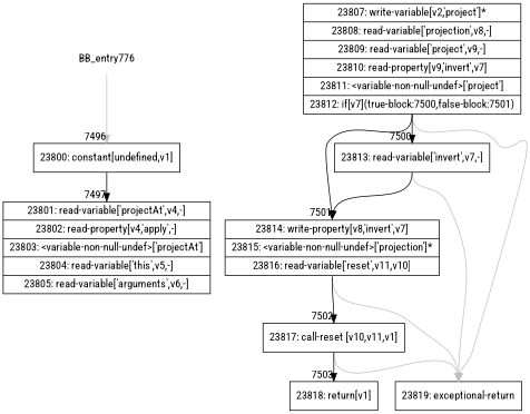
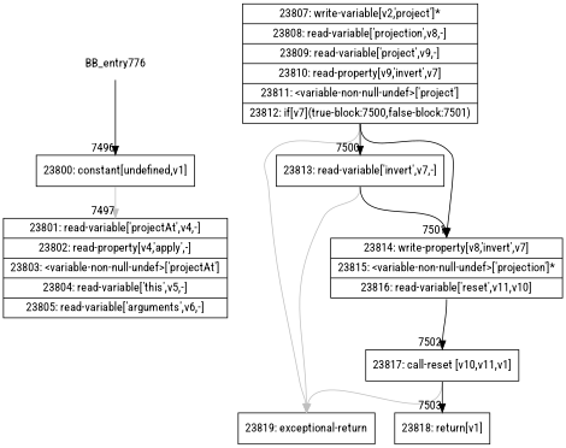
  digraph {
    fontname="Roboto Condensed"
    rankdir=TD
    node [fontname="Roboto Condensed" shape=record]
    edge [fontname="Roboto Condensed" headport=n tailport=s]
    n1 [label=BB_entry776 shape=none]
    n2 [label="{23800: constant[undefined,v1]}"]
    n3 [label="{23801: read-variable['projectAt',v4,-]|23802: read-property[v4,'apply',-]|23803: \<variable-non-null-undef\>['projectAt']|23804: read-variable['this',v5,-]|23805: read-variable['arguments',v6,-]}"]
    n4 [label="{23819: exceptional-return}"]
    n5 [label="{23807: write-variable[v2,'project']*|23808: read-variable['projection',v8,-]|23809: read-variable['project',v9,-]|23810: read-property[v9,'invert',v7]|23811: \<variable-non-null-undef\>['project']|23812: if[v7](true-block:7500,false-block:7501)}"]
    n6 [label="{23814: write-property[v8,'invert',v7]|23815: \<variable-non-null-undef\>['projection']*|23816: read-variable['reset',v11,v10]}"]
    n7 [label="{23813: read-variable['invert',v7,-]}"]
    n8 [label="{23817: call-reset [v10,v11,v1]}"]
    n9 [label="{23818: return[v1]}"]
-   n1 -> n2 [headlabel="    7496" color=gray]
-   n2 -> n3 [headlabel="      7497"]
+   n1 -> n2 [headlabel="    7496"]
+   n2 -> n3 [headlabel="      7497" color=gray]
    n5 -> n4 [color=gray]
    n5 -> n6 [headlabel="      7501"]
    n5 -> n7 [headlabel="      7500"]
-   n6 -> n4 [color=gray]
    n6 -> n8 [headlabel="      7502"]
    n7 -> n4 [color=gray]
    n7 -> n6
    n8 -> n4 [color=gray]
    n8 -> n9 [headlabel="      7503"]
  }
